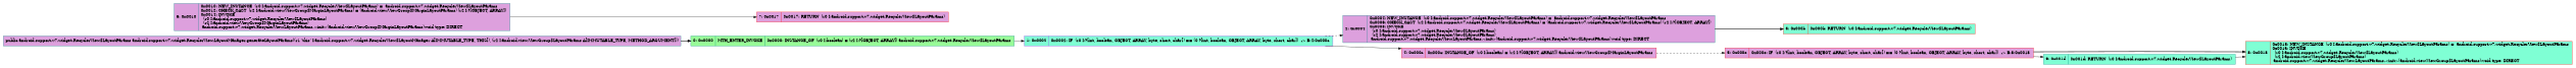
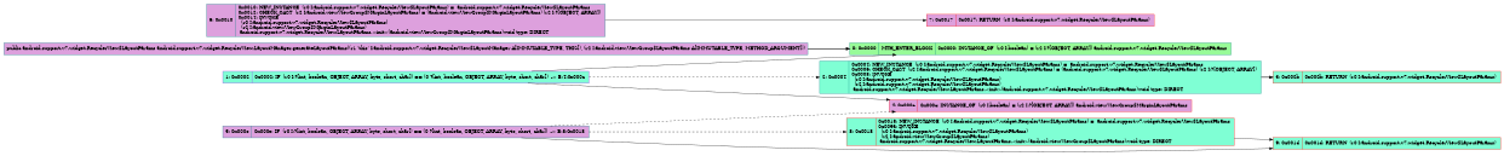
  digraph {
    rankdir=LR
    node [color=teal fillcolor=aquamarine shape=record style=filled]
    edge [style=solid]
-   n1 [fillcolor=palegreen label="{0\:\ 0x0000|MTH_ENTER_INVOKE\l|0x0000: INSTANCE_OF  (r0 I:boolean) = (r2 I:?[OBJECT, ARRAY]) android.support.v7.widget.RecyclerView$LayoutParams \l}"]
+   n1 [fillcolor=palegreen label="{0\:\ 0x0000|MTH_ENTER_BLOCK\l|0x0000: INSTANCE_OF  (r0 I:boolean) = (r2 I:?[OBJECT, ARRAY]) android.support.v7.widget.RecyclerView$LayoutParams \l}"]
    n2 [color=purple label="{1\:\ 0x0002|0x0002: IF  (r0 I:?[int, boolean, OBJECT, ARRAY, byte, short, char]) == (0 ?[int, boolean, OBJECT, ARRAY, byte, short, char])  \-\> B:4:0x000c \l}"]
-   n3 [fillcolor=plum label="{2\:\ 0x0004|0x0004: NEW_INSTANCE  (r0 I:android.support.v7.widget.RecyclerView$LayoutParams) =  android.support.v7.widget.RecyclerView$LayoutParams \l0x0006: CHECK_CAST  (r2 I:android.support.v7.widget.RecyclerView$LayoutParams) = (android.support.v7.widget.RecyclerView$LayoutParams) (r2 I:?[OBJECT, ARRAY]) \l0x0008: INVOKE  \l  (r0 I:android.support.v7.widget.RecyclerView$LayoutParams)\l  (r2 I:android.support.v7.widget.RecyclerView$LayoutParams)\l android.support.v7.widget.RecyclerView.LayoutParams.\<init\>(android.support.v7.widget.RecyclerView$LayoutParams):void type: DIRECT \l}"]
+   n3 [label="{2\:\ 0x0004|0x0004: NEW_INSTANCE  (r0 I:android.support.v7.widget.RecyclerView$LayoutParams) =  android.support.v7.widget.RecyclerView$LayoutParams \l0x0006: CHECK_CAST  (r2 I:android.support.v7.widget.RecyclerView$LayoutParams) = (android.support.v7.widget.RecyclerView$LayoutParams) (r2 I:?[OBJECT, ARRAY]) \l0x0008: INVOKE  \l  (r0 I:android.support.v7.widget.RecyclerView$LayoutParams)\l  (r2 I:android.support.v7.widget.RecyclerView$LayoutParams)\l android.support.v7.widget.RecyclerView.LayoutParams.\<init\>(android.support.v7.widget.RecyclerView$LayoutParams):void type: DIRECT \l}"]
    n4 [color=red fillcolor=plum label="{4\:\ 0x000c|0x000c: INSTANCE_OF  (r0 I:boolean) = (r2 I:?[OBJECT, ARRAY]) android.view.ViewGroup$MarginLayoutParams \l}"]
    n5 [color=red label="{3\:\ 0x000b|0x000b: RETURN  (r0 I:android.support.v7.widget.RecyclerView$LayoutParams) \l}"]
-   n6 [color=red fillcolor=plum label="{5\:\ 0x000e|0x000e: IF  (r0 I:?[int, boolean, OBJECT, ARRAY, byte, short, char]) == (0 ?[int, boolean, OBJECT, ARRAY, byte, short, char])  \-\> B:8:0x0018 \l}"]
-   n7 [color=red label="{8\:\ 0x0018|0x0018: NEW_INSTANCE  (r0 I:android.support.v7.widget.RecyclerView$LayoutParams) =  android.support.v7.widget.RecyclerView$LayoutParams \l0x001a: INVOKE  \l  (r0 I:android.support.v7.widget.RecyclerView$LayoutParams)\l  (r2 I:android.view.ViewGroup$LayoutParams)\l android.support.v7.widget.RecyclerView.LayoutParams.\<init\>(android.view.ViewGroup$LayoutParams):void type: DIRECT \l}"]
-   n8 [label="{9\:\ 0x001d|0x001d: RETURN  (r0 I:android.support.v7.widget.RecyclerView$LayoutParams) \l}"]
+   n6 [fillcolor=plum label="{5\:\ 0x000e|0x000e: IF  (r0 I:?[int, boolean, OBJECT, ARRAY, byte, short, char]) == (0 ?[int, boolean, OBJECT, ARRAY, byte, short, char])  \-\> B:8:0x0018 \l}"]
+   n7 [color=red label="{8\:\ 0x0018|0x0018: NEW_INSTANCE  (r0 I:android.support.v7.widget.RecyclerView$LayoutParams) =  android.support.v7.widget.RecyclerView$LayoutParams \l0x009a: INVOKE  \l  (r0 I:android.support.v7.widget.RecyclerView$LayoutParams)\l  (r2 I:android.view.ViewGroup$LayoutParams)\l android.support.v7.widget.RecyclerView.LayoutParams.\<init\>(android.view.ViewGroup$LayoutParams):void type: DIRECT \l}"]
+   n8 [color=red label="{9\:\ 0x001d|0x001d: RETURN  (r0 I:android.support.v7.widget.RecyclerView$LayoutParams) \l}"]
    n9 [fillcolor=plum label="{6\:\ 0x0010|0x0010: NEW_INSTANCE  (r0 I:android.support.v7.widget.RecyclerView$LayoutParams) =  android.support.v7.widget.RecyclerView$LayoutParams \l0x0012: CHECK_CAST  (r2 I:android.view.ViewGroup$MarginLayoutParams) = (android.view.ViewGroup$MarginLayoutParams) (r2 I:?[OBJECT, ARRAY]) \l0x0014: INVOKE  \l  (r0 I:android.support.v7.widget.RecyclerView$LayoutParams)\l  (r2 I:android.view.ViewGroup$MarginLayoutParams)\l android.support.v7.widget.RecyclerView.LayoutParams.\<init\>(android.view.ViewGroup$MarginLayoutParams):void type: DIRECT \l}"]
    n10 [color=red fillcolor=plum label="{7\:\ 0x0017|0x0017: RETURN  (r0 I:android.support.v7.widget.RecyclerView$LayoutParams) \l}"]
    n11 [fillcolor=plum label="{public android.support.v7.widget.RecyclerView$LayoutParams android.support.v7.widget.RecyclerView.LayoutManager.generateLayoutParams((r1 'this' I:android.support.v7.widget.RecyclerView$LayoutManager A[IMMUTABLE_TYPE, THIS]), (r2 I:android.view.ViewGroup$LayoutParams A[IMMUTABLE_TYPE, METHOD_ARGUMENT])) }"]
-   n1 -> n2
+   n2 -> n1
    n2 -> n3 [style=dashed]
    n2 -> n4
    n3 -> n5 [style=bold]
-   n4 -> n6 [style=dashed]
-   n6 -> n7 [style=bold]
+   n6 -> n4 [style=dashed]
+   n6 -> n7 [style=dashed]
    n6 -> n8
-   n8 -> n7
+   n7 -> n8
    n9 -> n10
    n11 -> n1 [style=bold]
  }
